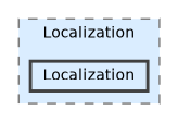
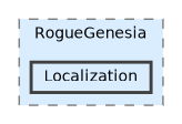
  digraph {
    compound=true
    n1 [color=grey25 fillcolor="#daedff" fontname=Helvetica fontsize=10 height=0.2 label=Localization shape=box style="filled,bold" width=0.4]
    subgraph cluster_1 {
      bgcolor="#daedff"
      fontname=Helvetica
      fontsize=10
-     label=Localization
+     label=RogueGenesia
      pencolor=grey50
      style="filled,dashed"
      n1
    }
  }
